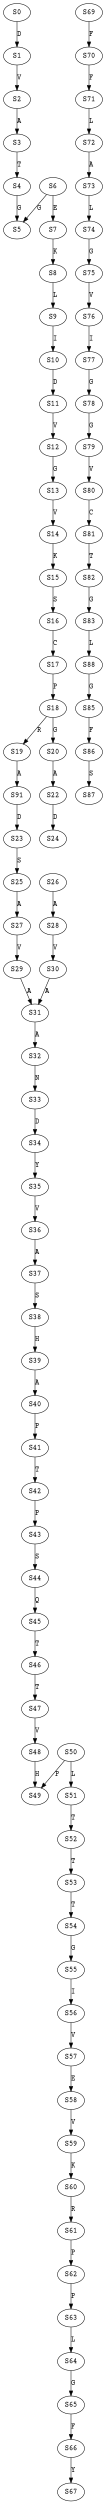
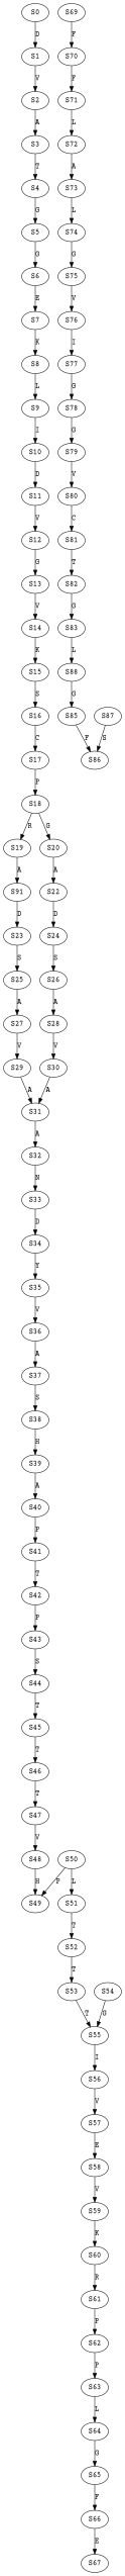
  strict digraph {
    fontname="Courier Prime"
    node [fontname="Courier Prime"]
    edge [fontname="Courier Prime"]
    S0
    S1
    S2
    S3
    S4
    S5
    S6
    S7
    S8
    S9
    S10
    S11
    S12
    S13
    S14
    S15
    S16
    S17
    S18
    S19
    S20
    n22 [label=S91]
    S22
    S23
    S24
    S25
    S26
    S27
    S28
    S29
    S30
    S31
    S32
    S33
    S34
    S35
    S36
    S37
    S38
    S39
    S40
    S41
    S42
    S43
    S44
    S45
    S46
    S47
    S48
    S49
    S50
    S51
    S52
    S53
    S54
    S55
    S56
    S57
    S58
    S59
    S60
    S61
    S62
    S63
    S64
    S65
    S66
    S67
    S69
    S70
    S71
    S72
    S73
    S74
    S75
    S76
    S77
    S78
    S79
    S80
    S81
    S82
    S83
    n84 [label=S88]
    S85
    S86
    S87
    S0 -> S1 [label=D]
    S1 -> S2 [label=V]
    S2 -> S3 [label=A]
    S3 -> S4 [label=T]
    S4 -> S5 [label=G]
-   S6 -> S5 [label=G]
+   S5 -> S6 [label=G]
    S6 -> S7 [label=E]
    S7 -> S8 [label=K]
    S8 -> S9 [label=L]
    S9 -> S10 [label=I]
    S10 -> S11 [label=D]
    S11 -> S12 [label=V]
    S12 -> S13 [label=G]
    S13 -> S14 [label=V]
    S14 -> S15 [label=K]
    S15 -> S16 [label=S]
    S16 -> S17 [label=C]
    S17 -> S18 [label=P]
    S18 -> S19 [label=R]
    S18 -> S20 [label=G]
    S19 -> n22 [label=A]
    S20 -> S22 [label=A]
    n22 -> S23 [label=D]
    S22 -> S24 [label=D]
    S23 -> S25 [label=S]
+   S24 -> S26 [label=S]
    S25 -> S27 [label=A]
    S26 -> S28 [label=A]
    S27 -> S29 [label=V]
    S28 -> S30 [label=V]
    S29 -> S31 [label=A]
    S30 -> S31 [label=A]
    S31 -> S32 [label=A]
    S32 -> S33 [label=N]
    S33 -> S34 [label=D]
    S34 -> S35 [label=Y]
    S35 -> S36 [label=V]
    S36 -> S37 [label=A]
    S37 -> S38 [label=S]
    S38 -> S39 [label=H]
    S39 -> S40 [label=A]
    S40 -> S41 [label=P]
    S41 -> S42 [label=T]
    S42 -> S43 [label=P]
    S43 -> S44 [label=S]
-   S44 -> S45 [label=Q]
+   S44 -> S45 [label=T]
    S45 -> S46 [label=T]
    S46 -> S47 [label=T]
    S47 -> S48 [label=V]
    S48 -> S49 [label=H]
    S50 -> S49 [label=P]
    S50 -> S51 [label=L]
    S51 -> S52 [label=T]
    S52 -> S53 [label=T]
-   S53 -> S54 [label=T]
+   S53 -> S55 [label=T]
    S54 -> S55 [label=G]
    S55 -> S56 [label=I]
    S56 -> S57 [label=V]
    S57 -> S58 [label=E]
    S58 -> S59 [label=V]
    S59 -> S60 [label=K]
    S60 -> S61 [label=R]
    S61 -> S62 [label=P]
    S62 -> S63 [label=P]
    S63 -> S64 [label=L]
    S64 -> S65 [label=G]
    S65 -> S66 [label=F]
-   S66 -> S67 [label=Y]
+   S66 -> S67 [label=E]
    S69 -> S70 [label=F]
    S70 -> S71 [label=F]
    S71 -> S72 [label=L]
    S72 -> S73 [label=A]
    S73 -> S74 [label=L]
    S74 -> S75 [label=G]
    S75 -> S76 [label=V]
    S76 -> S77 [label=I]
    S77 -> S78 [label=G]
    S78 -> S79 [label=G]
    S79 -> S80 [label=V]
    S80 -> S81 [label=C]
    S81 -> S82 [label=T]
    S82 -> S83 [label=G]
    S83 -> n84 [label=L]
    n84 -> S85 [label=G]
    S85 -> S86 [label=F]
-   S86 -> S87 [label=S]
+   S87 -> S86 [label=S]
  }
